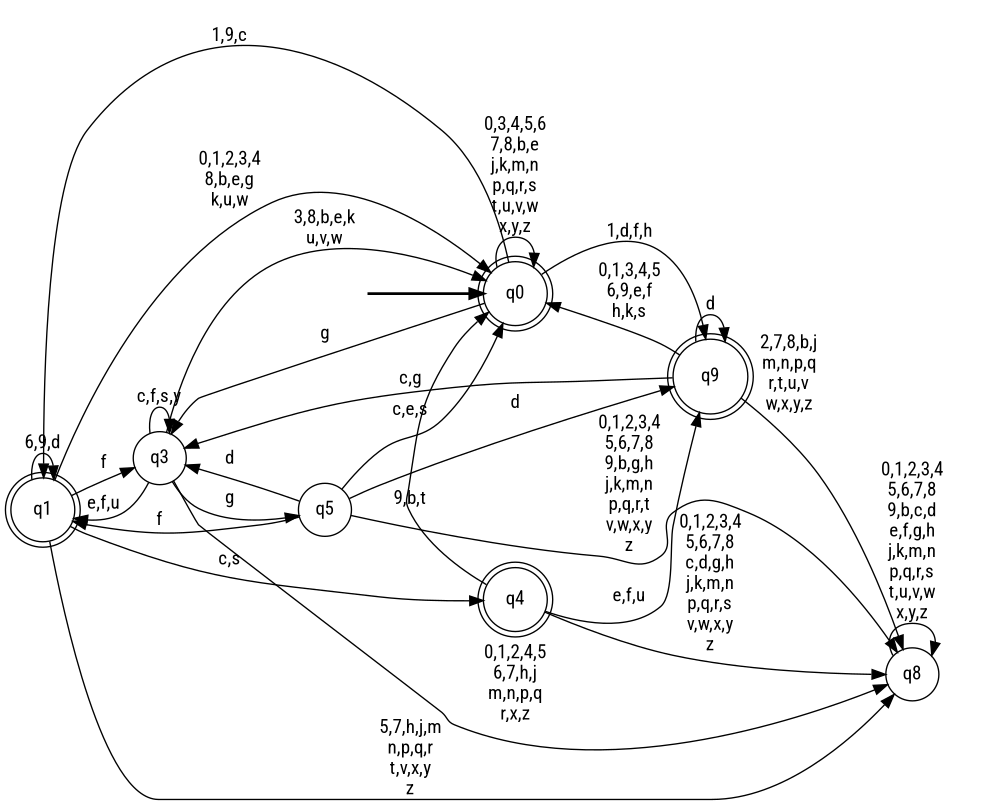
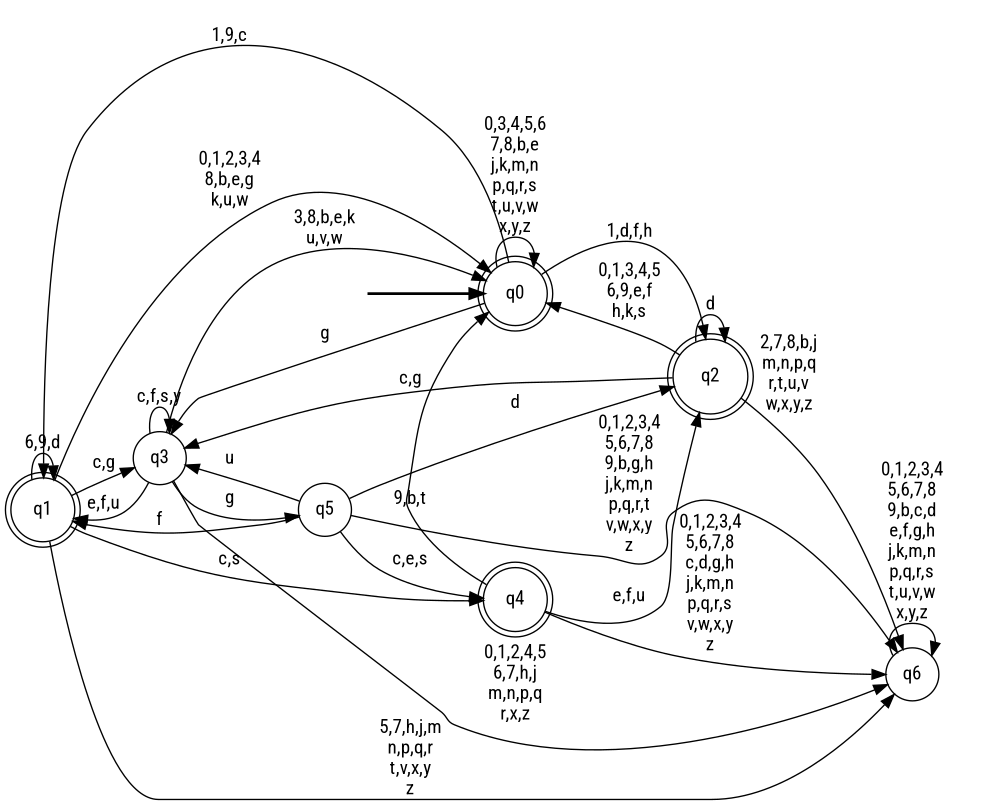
  digraph {
    fontname="Roboto Condensed"
    rankdir=LR
    node [fontname="Roboto Condensed" shape=doublecircle style="rounded,filled" color=black fillcolor=white]
    edge [fontname="Roboto Condensed"]
    __start0 [height=0 shape=none style=invis width=0 color="" fillcolor=""]
    n2 [label=q0]
    n3 [label=q1]
-   n4 [label=q9]
+   n4 [label=q2]
    n5 [label=q3 shape=circle style=filled]
    n6 [label=q4]
-   n7 [label=q8 shape=circle style=filled]
+   n7 [label=q6 shape=circle style=filled]
    n8 [label=q5 shape=circle style=filled]
    subgraph cluster_1 {
      nodesep=0.15
      ranksep=0.15
      style=invis
      __start0
      n2
    }
    __start0 -> n2 [penwidth=2]
    n2 -> n2 [label="0,3,4,5,6\n7,8,b,e\nj,k,m,n\np,q,r,s\nt,u,v,w\nx,y,z"]
    n2 -> n3 [label="1,9,c"]
    n2 -> n4 [label="1,d,f,h"]
    n2 -> n5 [label=g]
    n3 -> n2 [label="0,1,2,3,4\n8,b,e,g\nk,u,w"]
    n3 -> n3 [label="6,9,d"]
-   n3 -> n5 [label=f]
+   n3 -> n5 [label="c,g"]
    n3 -> n6 [label="c,s"]
    n3 -> n7 [label="5,7,h,j,m\nn,p,q,r\nt,v,x,y\nz"]
    n4 -> n2 [label="0,1,3,4,5\n6,9,e,f\nh,k,s"]
    n4 -> n4 [label=d]
    n4 -> n5 [label="c,g"]
    n4 -> n7 [label="2,7,8,b,j\nm,n,p,q\nr,t,u,v\nw,x,y,z"]
    n5 -> n2 [label="3,8,b,e,k\nu,v,w"]
    n5 -> n3 [label="e,f,u"]
    n5 -> n5 [label="c,f,s,y"]
    n5 -> n7 [label="0,1,2,4,5\n6,7,h,j\nm,n,p,q\nr,x,z"]
    n5 -> n8 [label=g]
    n6 -> n2 [label="9,b,t"]
    n6 -> n4 [label="e,f,u"]
    n6 -> n7 [label="0,1,2,3,4\n5,6,7,8\nc,d,g,h\nj,k,m,n\np,q,r,s\nv,w,x,y\nz"]
    n7 -> n7 [label="0,1,2,3,4\n5,6,7,8\n9,b,c,d\ne,f,g,h\nj,k,m,n\np,q,r,s\nt,u,v,w\nx,y,z"]
-   n8 -> n2 [label="c,e,s"]
+   n8 -> n6 [label="c,e,s"]
    n8 -> n3 [label=f]
    n8 -> n4 [label=d]
-   n8 -> n5 [label=d]
+   n8 -> n5 [label=u]
    n8 -> n7 [label="0,1,2,3,4\n5,6,7,8\n9,b,g,h\nj,k,m,n\np,q,r,t\nv,w,x,y\nz"]
  }
